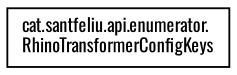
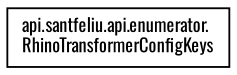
  digraph {
    rankdir=TB
    fontname=Oswald
-   n1 [color=black fillcolor=white fontname=Oswald fontsize=10 height=0.2 label="cat.santfeliu.api.enumerator.\lRhinoTransformerConfigKeys" shape=record style=filled width=0.4]
+   n1 [color=black fillcolor=white fontname=Oswald fontsize=10 height=0.2 label="api.santfeliu.api.enumerator.\lRhinoTransformerConfigKeys" shape=record style=filled width=0.4]
  }
